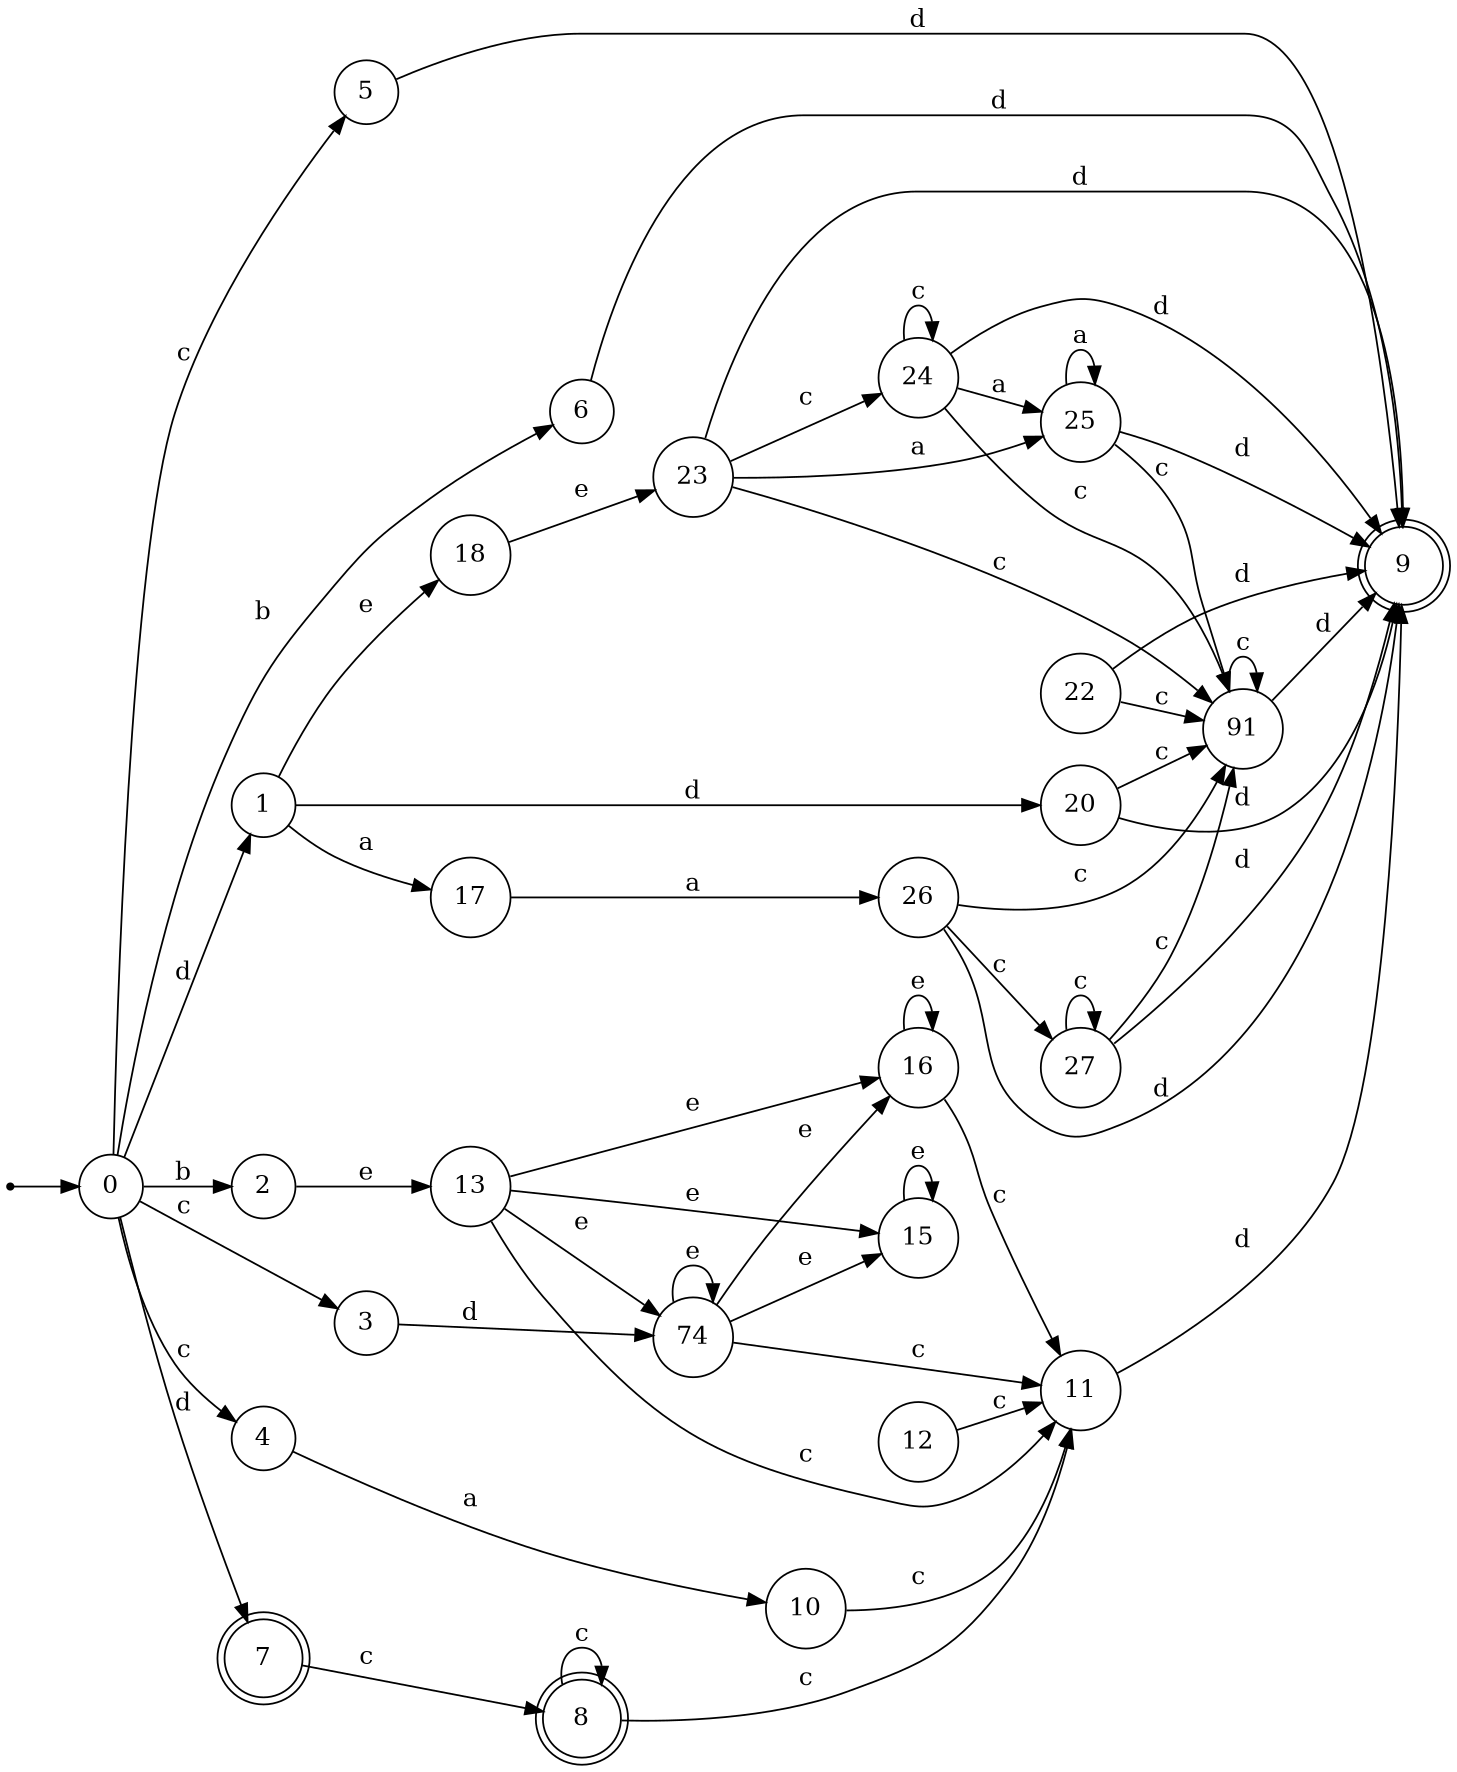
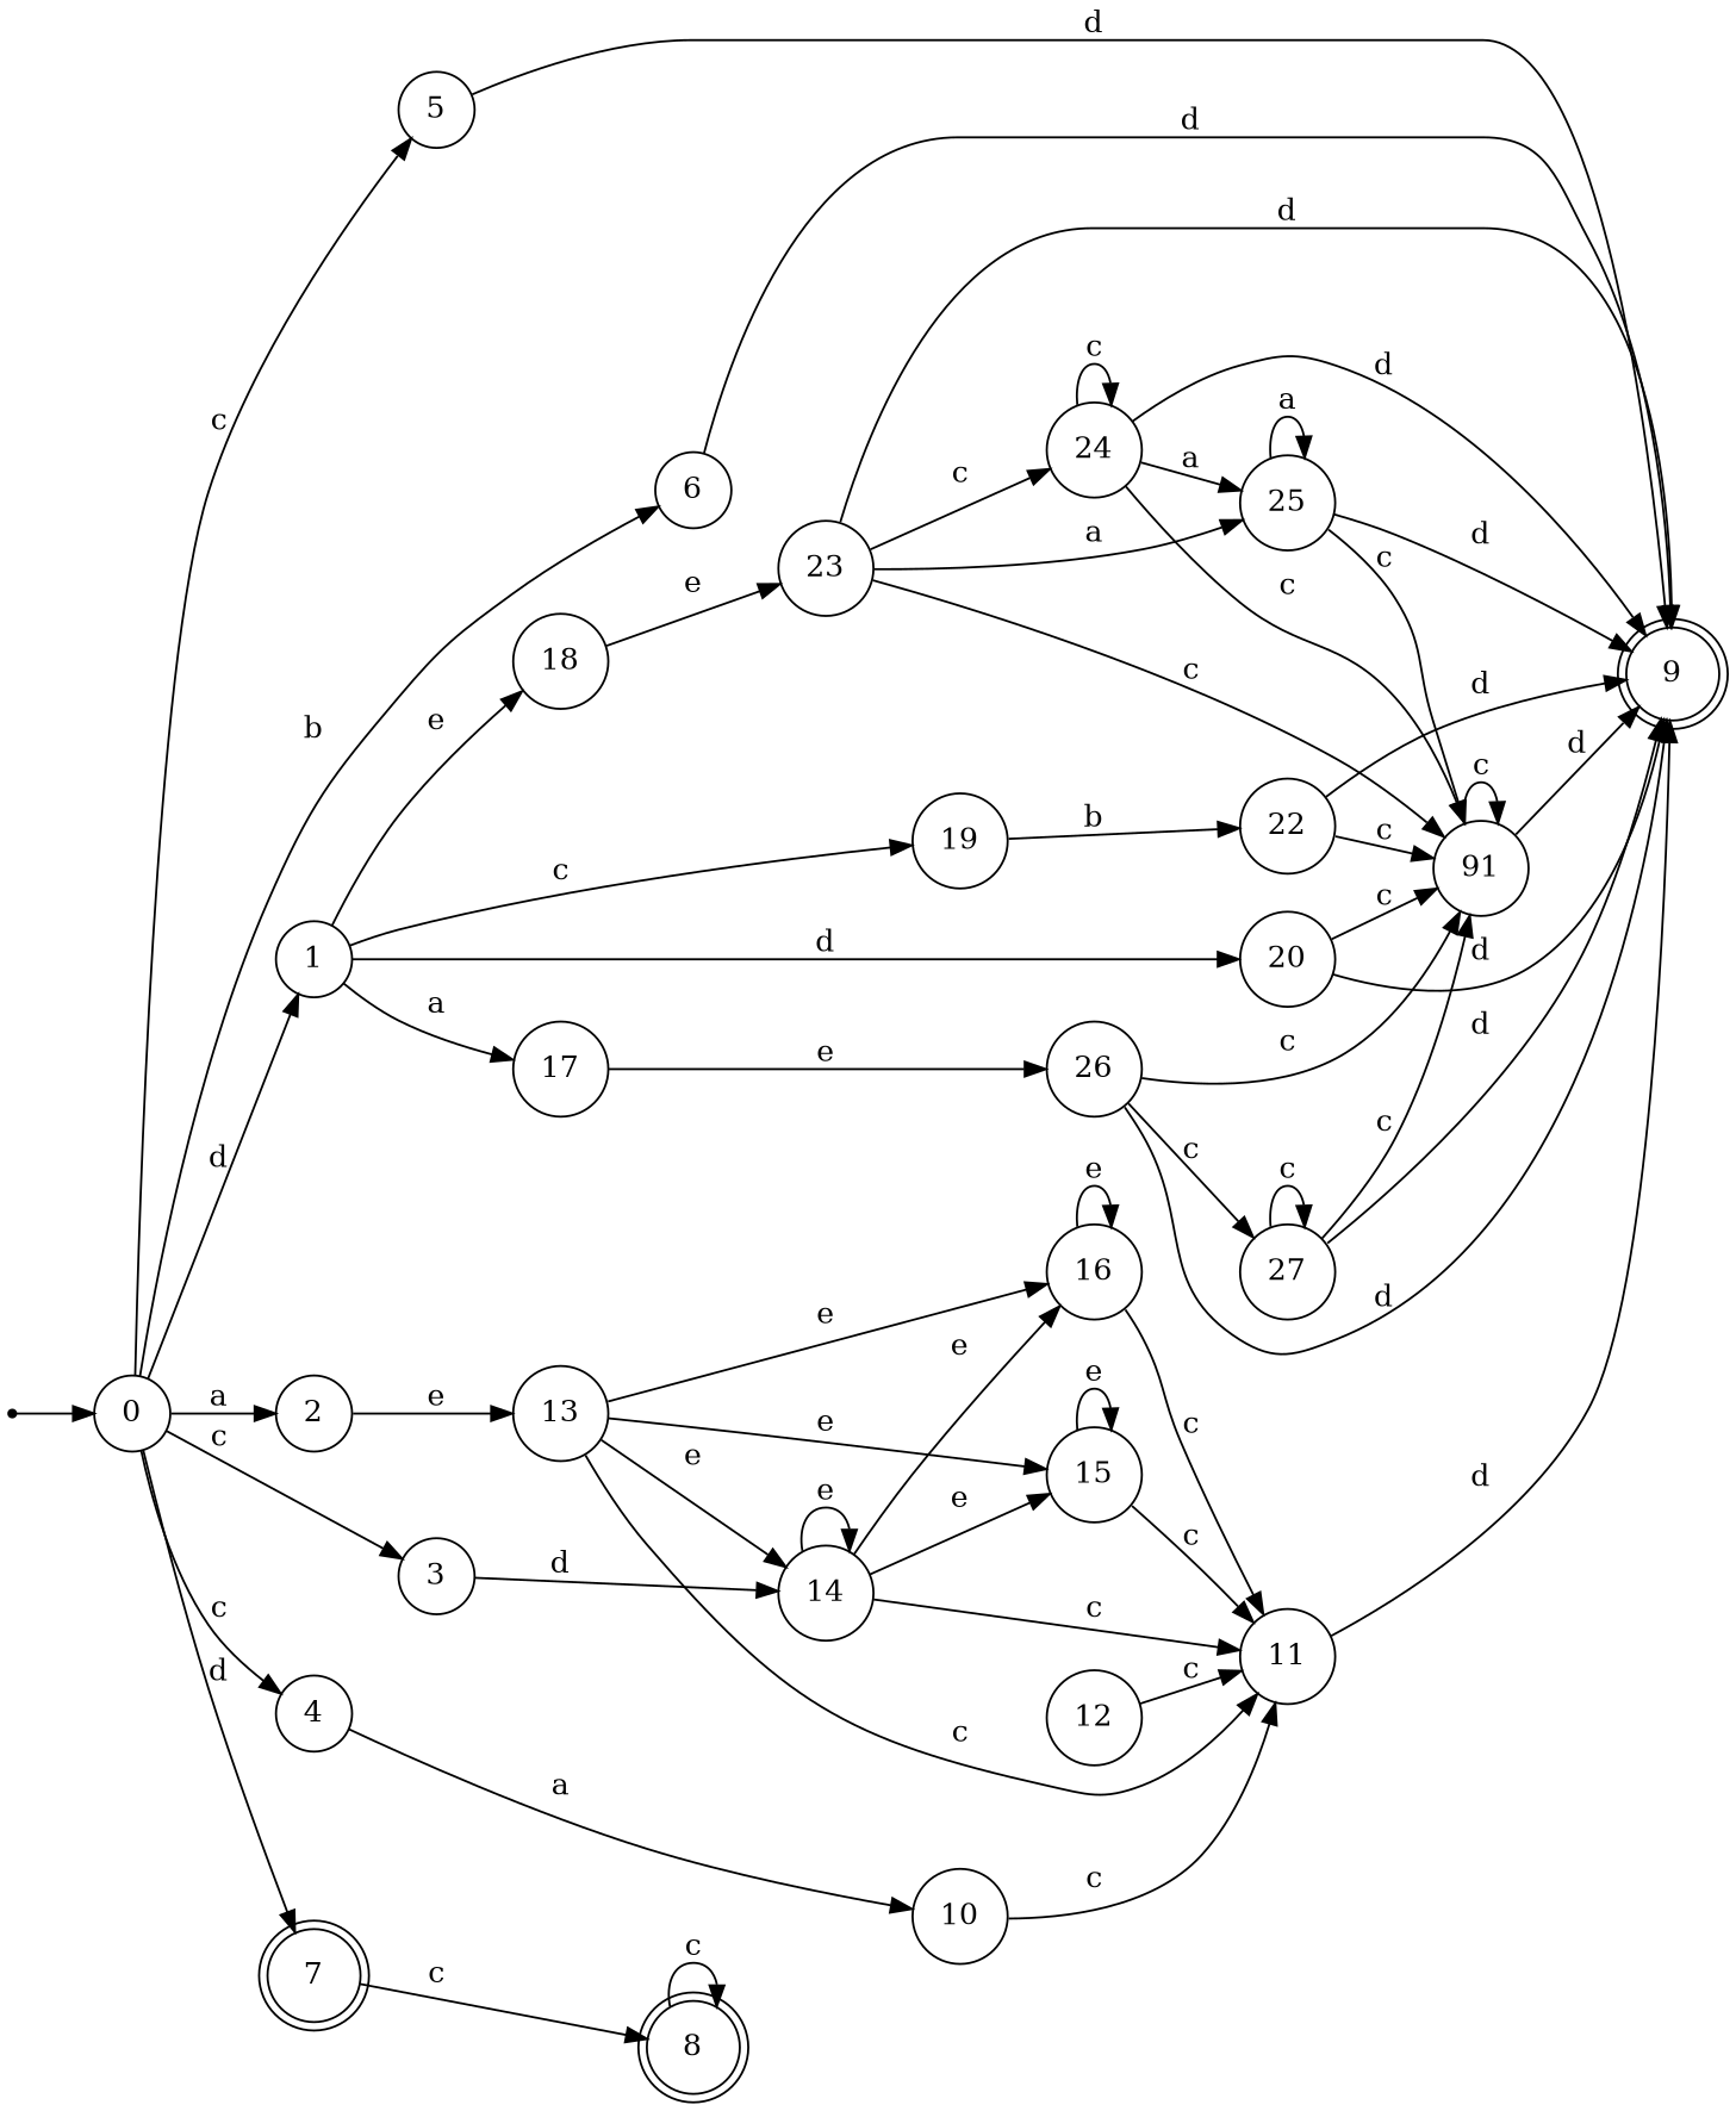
  digraph {
    rankdir=LR
    node [shape=circle]
    dummy0 [shape=point]
    0
    1
    2
    3
    4
    5
    6
    7 [shape=doublecircle]
    17
    18
+   19
    20
    13
-   14 [label=74]
+   14
    10
    9 [shape=doublecircle]
    8 [shape=doublecircle]
    26
    23
    22
    n22 [label=91]
    11
    15
    16
    12
    27
    24
    25
    dummy0 -> 0
    0 -> 1 [label=d]
-   0 -> 2 [label=b]
+   0 -> 2 [label=a]
    0 -> 3 [label=c]
    0 -> 4 [label=c]
    0 -> 5 [label=c]
    0 -> 6 [label=b]
    0 -> 7 [label=d]
    1 -> 17 [label=a]
    1 -> 18 [label=e]
+   1 -> 19 [label=c]
    1 -> 20 [label=d]
    2 -> 13 [label=e]
    3 -> 14 [label=d]
    4 -> 10 [label=a]
    5 -> 9 [label=d]
    6 -> 9 [label=d]
    7 -> 8 [label=c]
-   17 -> 26 [label=a]
+   17 -> 26 [label=e]
    18 -> 23 [label=e]
+   19 -> 22 [label=b]
    20 -> 9 [label=d]
    20 -> n22 [label=c]
    13 -> 14 [label=e]
    13 -> 11 [label=c]
    13 -> 15 [label=e]
    13 -> 16 [label=e]
    14 -> 14 [label=e]
    14 -> 11 [label=c]
    14 -> 15 [label=e]
    14 -> 16 [label=e]
    10 -> 11 [label=c]
    8 -> 8 [label=c]
    26 -> 9 [label=d]
    26 -> n22 [label=c]
    26 -> 27 [label=c]
    23 -> 9 [label=d]
    23 -> n22 [label=c]
    23 -> 24 [label=c]
    23 -> 25 [label=a]
    22 -> 9 [label=d]
    22 -> n22 [label=c]
    n22 -> 9 [label=d]
    n22 -> n22 [label=c]
    11 -> 9 [label=d]
-   8 -> 11 [label=c]
+   15 -> 11 [label=c]
    15 -> 15 [label=e]
    16 -> 11 [label=c]
    16 -> 16 [label=e]
    12 -> 11 [label=c]
    27 -> 9 [label=d]
    27 -> n22 [label=c]
    27 -> 27 [label=c]
    24 -> 9 [label=d]
    24 -> n22 [label=c]
    24 -> 24 [label=c]
    24 -> 25 [label=a]
    25 -> 9 [label=d]
    25 -> n22 [label=c]
    25 -> 25 [label=a]
  }
